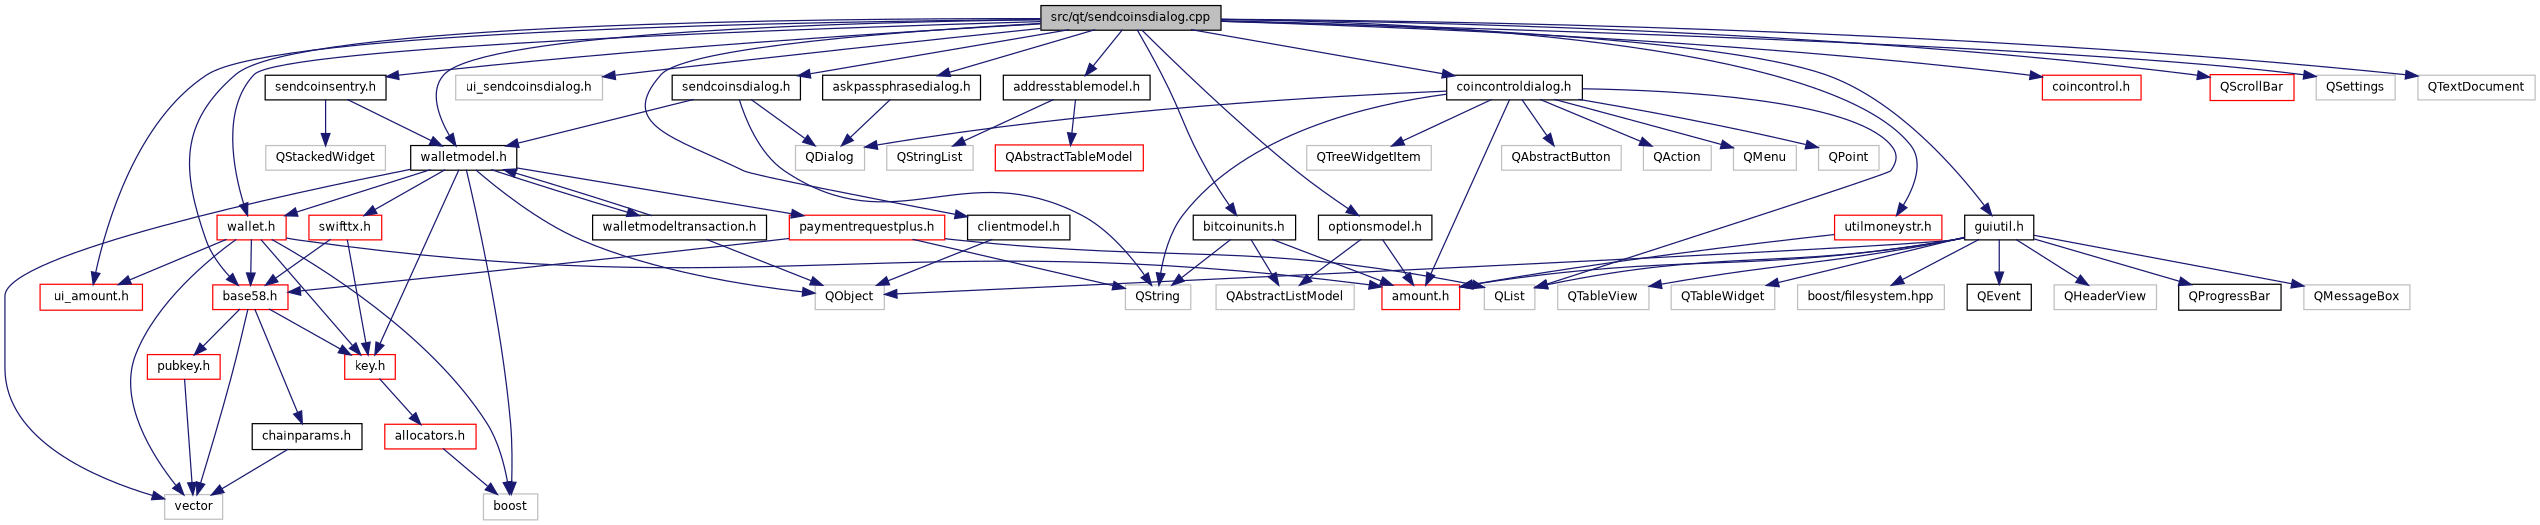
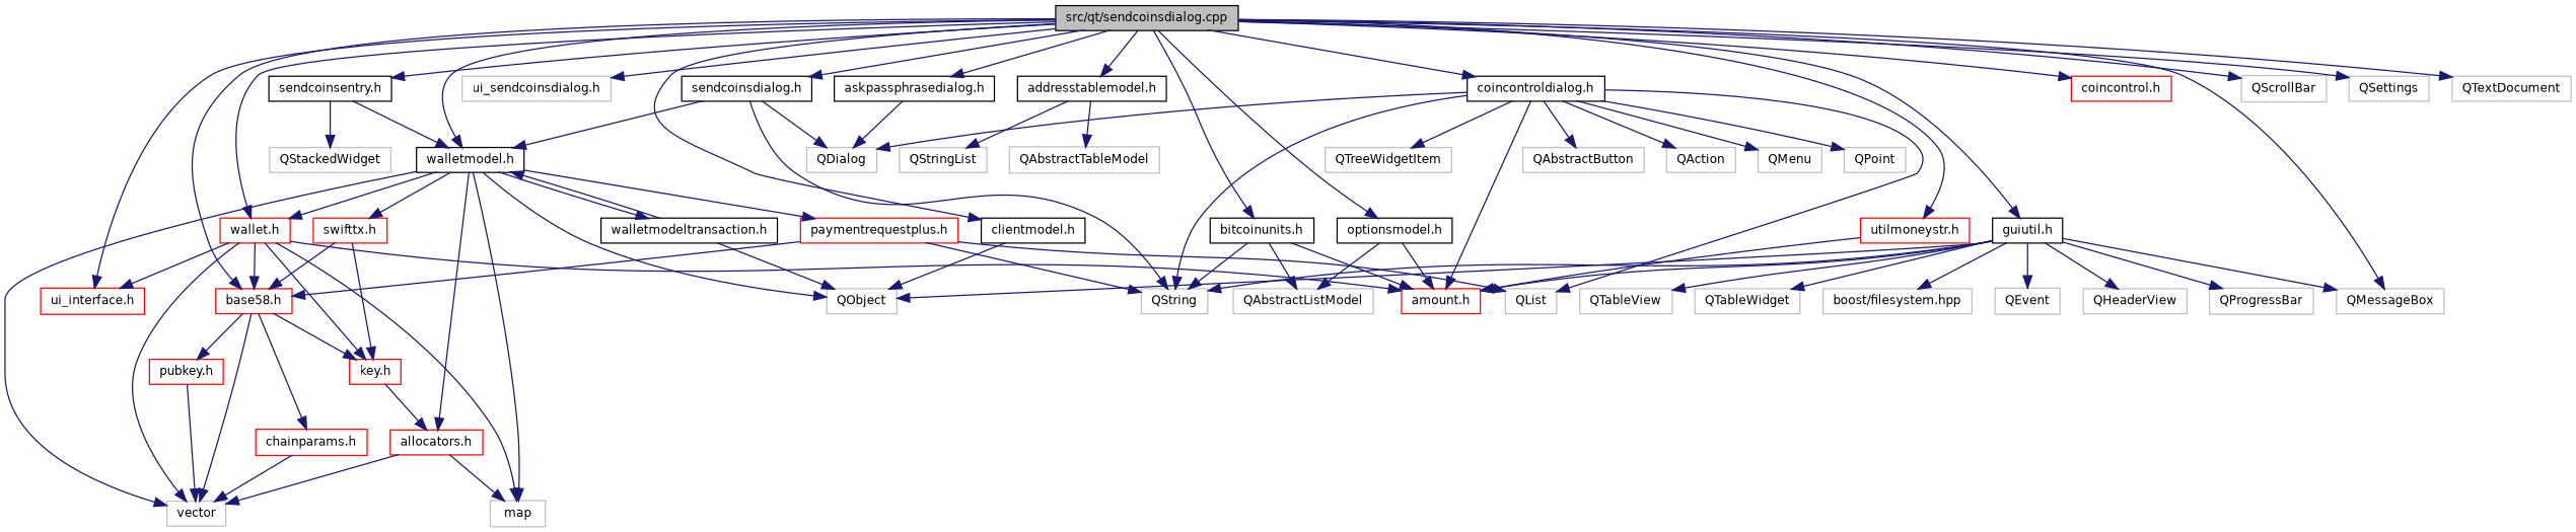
  digraph {
    node [color=grey75 fillcolor=white fontname=Helvetica fontsize=10 shape=record style=filled]
    edge [color=midnightblue fontname=Helvetica fontsize=10 labelfontname=Helvetica labelfontsize=10 style=solid]
    n1 [color=black fillcolor=grey75 fontcolor=black height=0.2 label="src/qt/sendcoinsdialog.cpp" width=0.4]
    n2 [color=black height=0.2 label="sendcoinsdialog.h" width=0.4]
    n3 [color=black height=0.2 label="walletmodel.h" width=0.4]
    n4 [color=red height=0.2 label="base58.h" width=0.4]
    n5 [color=red height=0.2 label="wallet.h" width=0.4]
-   n6 [color=red height=0.2 label="ui_amount.h" width=0.4]
+   n6 [color=red height=0.2 label="ui_interface.h" width=0.4]
    n7 [height=0.2 label="ui_sendcoinsdialog.h" width=0.4]
    n8 [color=black height=0.2 label="addresstablemodel.h" width=0.4]
    n9 [color=black height=0.2 label="askpassphrasedialog.h" width=0.4]
    n10 [color=black height=0.2 label="bitcoinunits.h" width=0.4]
    n11 [color=black height=0.2 label="clientmodel.h" width=0.4]
    n12 [color=black height=0.2 label="coincontroldialog.h" width=0.4]
    n13 [color=black height=0.2 label="guiutil.h" width=0.4]
    n14 [height=0.2 label=QMessageBox width=0.4]
    n15 [color=black height=0.2 label="optionsmodel.h" width=0.4]
    n16 [color=black height=0.2 label="sendcoinsentry.h" width=0.4]
    n17 [color=red height=0.2 label="coincontrol.h" width=0.4]
    n18 [color=red height=0.2 label="utilmoneystr.h" width=0.4]
-   n19 [color=red height=0.2 label=QScrollBar width=0.4]
+   n19 [height=0.2 label=QScrollBar width=0.4]
    n20 [height=0.2 label=QSettings width=0.4]
    n21 [height=0.2 label=QTextDocument width=0.4]
    n22 [height=0.2 label=QString width=0.4]
    n23 [height=0.2 label=QDialog width=0.4]
    n24 [color=red height=0.2 label="paymentrequestplus.h" width=0.4]
    n25 [height=0.2 label=vector width=0.4]
    n26 [color=red height=0.2 label="allocators.h" width=0.4]
-   n27 [height=0.2 label=boost width=0.4]
+   n27 [height=0.2 label=map width=0.4]
    n28 [color=black height=0.2 label="walletmodeltransaction.h" width=0.4]
    n29 [height=0.2 label=QObject width=0.4]
    n30 [color=red height=0.2 label="swifttx.h" width=0.4]
-   n31 [color=black height=0.2 label="chainparams.h" width=0.4]
+   n31 [color=red height=0.2 label="chainparams.h" width=0.4]
    n32 [color=red height=0.2 label="key.h" width=0.4]
    n33 [color=red height=0.2 label="pubkey.h" width=0.4]
    n34 [color=red height=0.2 label="amount.h" width=0.4]
-   n35 [color=red height=0.2 label=QAbstractTableModel width=0.4]
+   n35 [height=0.2 label=QAbstractTableModel width=0.4]
    n36 [height=0.2 label=QStringList width=0.4]
    n37 [height=0.2 label=QAbstractListModel width=0.4]
    n38 [height=0.2 label=QList width=0.4]
    n39 [height=0.2 label=QAbstractButton width=0.4]
    n40 [height=0.2 label=QAction width=0.4]
    n41 [height=0.2 label=QMenu width=0.4]
    n42 [height=0.2 label=QPoint width=0.4]
    n43 [height=0.2 label=QTreeWidgetItem width=0.4]
-   n44 [color=black height=0.2 label=QEvent width=0.4]
+   n44 [height=0.2 label=QEvent width=0.4]
    n45 [height=0.2 label=QHeaderView width=0.4]
-   n46 [color=black height=0.2 label=QProgressBar width=0.4]
+   n46 [height=0.2 label=QProgressBar width=0.4]
    n47 [height=0.2 label=QTableView width=0.4]
    n48 [height=0.2 label=QTableWidget width=0.4]
    n49 [height=0.2 label="boost/filesystem.hpp" width=0.4]
    n50 [height=0.2 label=QStackedWidget width=0.4]
    n1 -> n2
    n1 -> n3
    n1 -> n4
    n1 -> n5
    n1 -> n6
    n1 -> n7
    n1 -> n8
    n1 -> n9
    n1 -> n10
    n1 -> n11
    n1 -> n12
    n1 -> n13
+   n1 -> n14
    n1 -> n15
    n1 -> n16
    n1 -> n17
    n1 -> n18
    n1 -> n19
    n1 -> n20
    n1 -> n21
    n2 -> n3
    n2 -> n22
    n2 -> n23
    n3 -> n5
    n3 -> n24
    n3 -> n25
-   n3 -> n32
+   n3 -> n26
    n3 -> n27
    n3 -> n28
    n3 -> n29
    n3 -> n30
    n4 -> n25
    n4 -> n31
    n4 -> n32
    n4 -> n33
    n5 -> n4
    n5 -> n6
    n5 -> n25
    n5 -> n27
    n5 -> n32
    n5 -> n34
    n8 -> n35
    n8 -> n36
    n9 -> n23
    n10 -> n22
    n10 -> n34
    n10 -> n37
    n11 -> n29
    n12 -> n22
    n12 -> n23
    n12 -> n34
    n12 -> n38
    n12 -> n39
    n12 -> n40
    n12 -> n41
    n12 -> n42
    n12 -> n43
    n13 -> n14
-   n13 -> n38
+   n13 -> n22
    n13 -> n29
    n13 -> n34
    n13 -> n44
    n13 -> n45
    n13 -> n46
    n13 -> n47
    n13 -> n48
    n13 -> n49
    n15 -> n34
    n15 -> n37
    n16 -> n3
    n16 -> n50
    n18 -> n34
    n24 -> n4
    n24 -> n22
    n24 -> n38
+   n26 -> n25
    n26 -> n27
    n28 -> n3
    n28 -> n29
    n30 -> n4
    n30 -> n32
    n31 -> n25
    n32 -> n26
    n33 -> n25
  }
